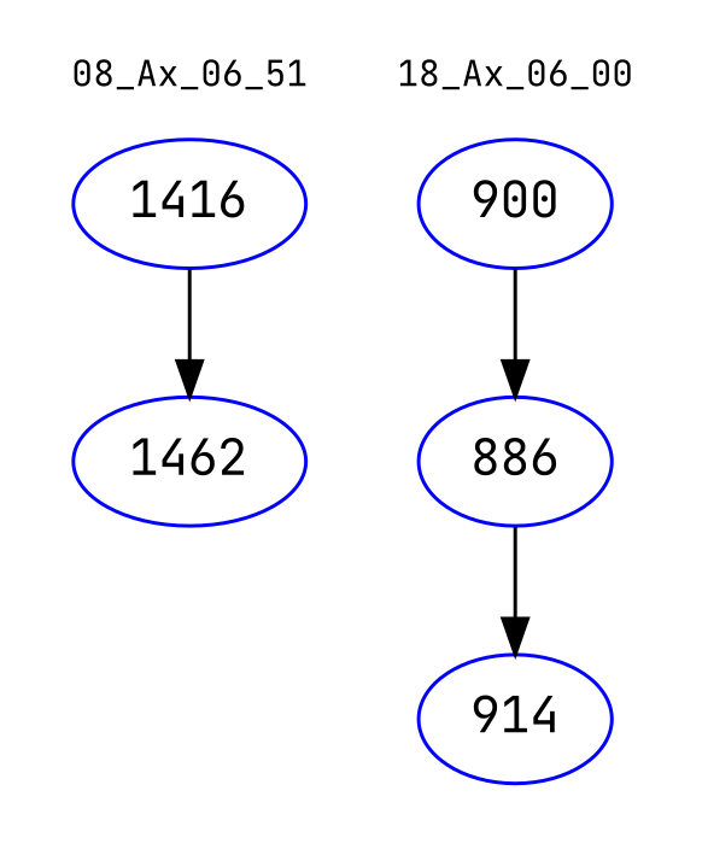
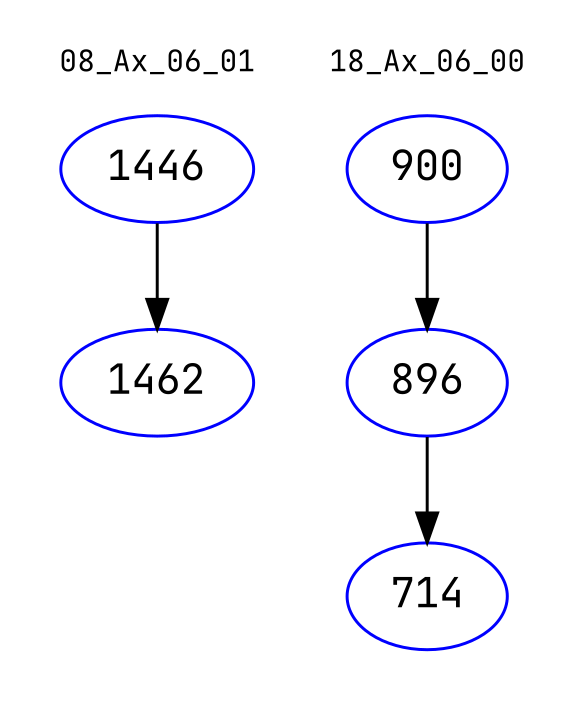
  digraph {
    fontname="JetBrains Mono"
    node [color=blue fontname="JetBrains Mono"]
    edge [color=black fontname="JetBrains Mono"]
-   n1 [label=1416]
+   n1 [label=1446]
    n2 [label=1462]
    n3 [label=900]
-   n4 [label=886]
-   n5 [label=914]
+   n4 [label=896]
+   n5 [label=714]
    subgraph cluster_1 {
      color=white
      fontsize=10
-     label="08_Ax_06_51"
+     label="08_Ax_06_01"
      n1
      n2
    }
    subgraph cluster_2 {
      color=white
      fontsize=10
      label="18_Ax_06_00"
      n3
      n4
      n5
    }
    n1 -> n2
    n3 -> n4
    n4 -> n5
  }
